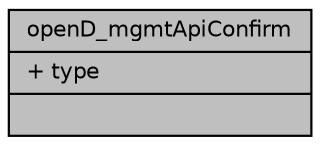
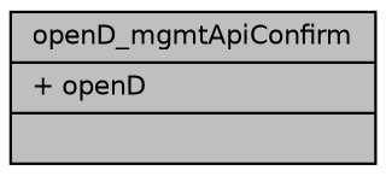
  digraph {
-   n1 [color=black fillcolor=grey75 fontcolor=black fontname=Helvetica fontsize=10 height=0.2 label="{openD_mgmtApiConfirm\n|+ type\l|}" shape=record style=filled width=0.4]
+   n1 [color=black fillcolor=grey75 fontcolor=black fontname=Helvetica fontsize=10 height=0.2 label="{openD_mgmtApiConfirm\n|+ openD\l|}" shape=record style=filled width=0.4]
  }
